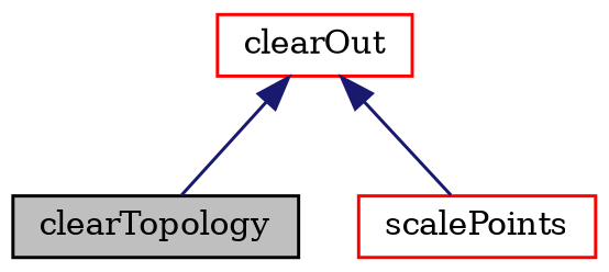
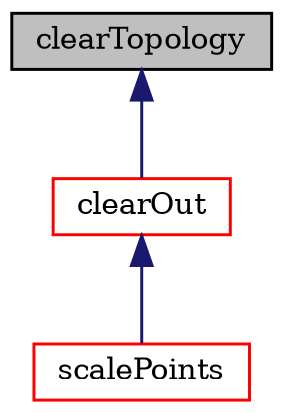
  digraph {
    fontname="DejaVu Serif"
    rankdir=TB
    node [color=red fontname="DejaVu Serif" fontsize=10 shape=record]
    edge [color=midnightblue dir=back fontname="DejaVu Serif" fontsize=10 labelfontname=Helvetica labelfontsize=10 style=solid]
    n1 [color=black fillcolor=grey75 fontcolor=black height=0.2 label=clearTopology style=filled width=0.4]
    n2 [height=0.2 label=clearOut width=0.4]
    n3 [height=0.2 label=scalePoints width=0.4]
-   n2 -> n1
+   n1 -> n2
    n2 -> n3
  }
